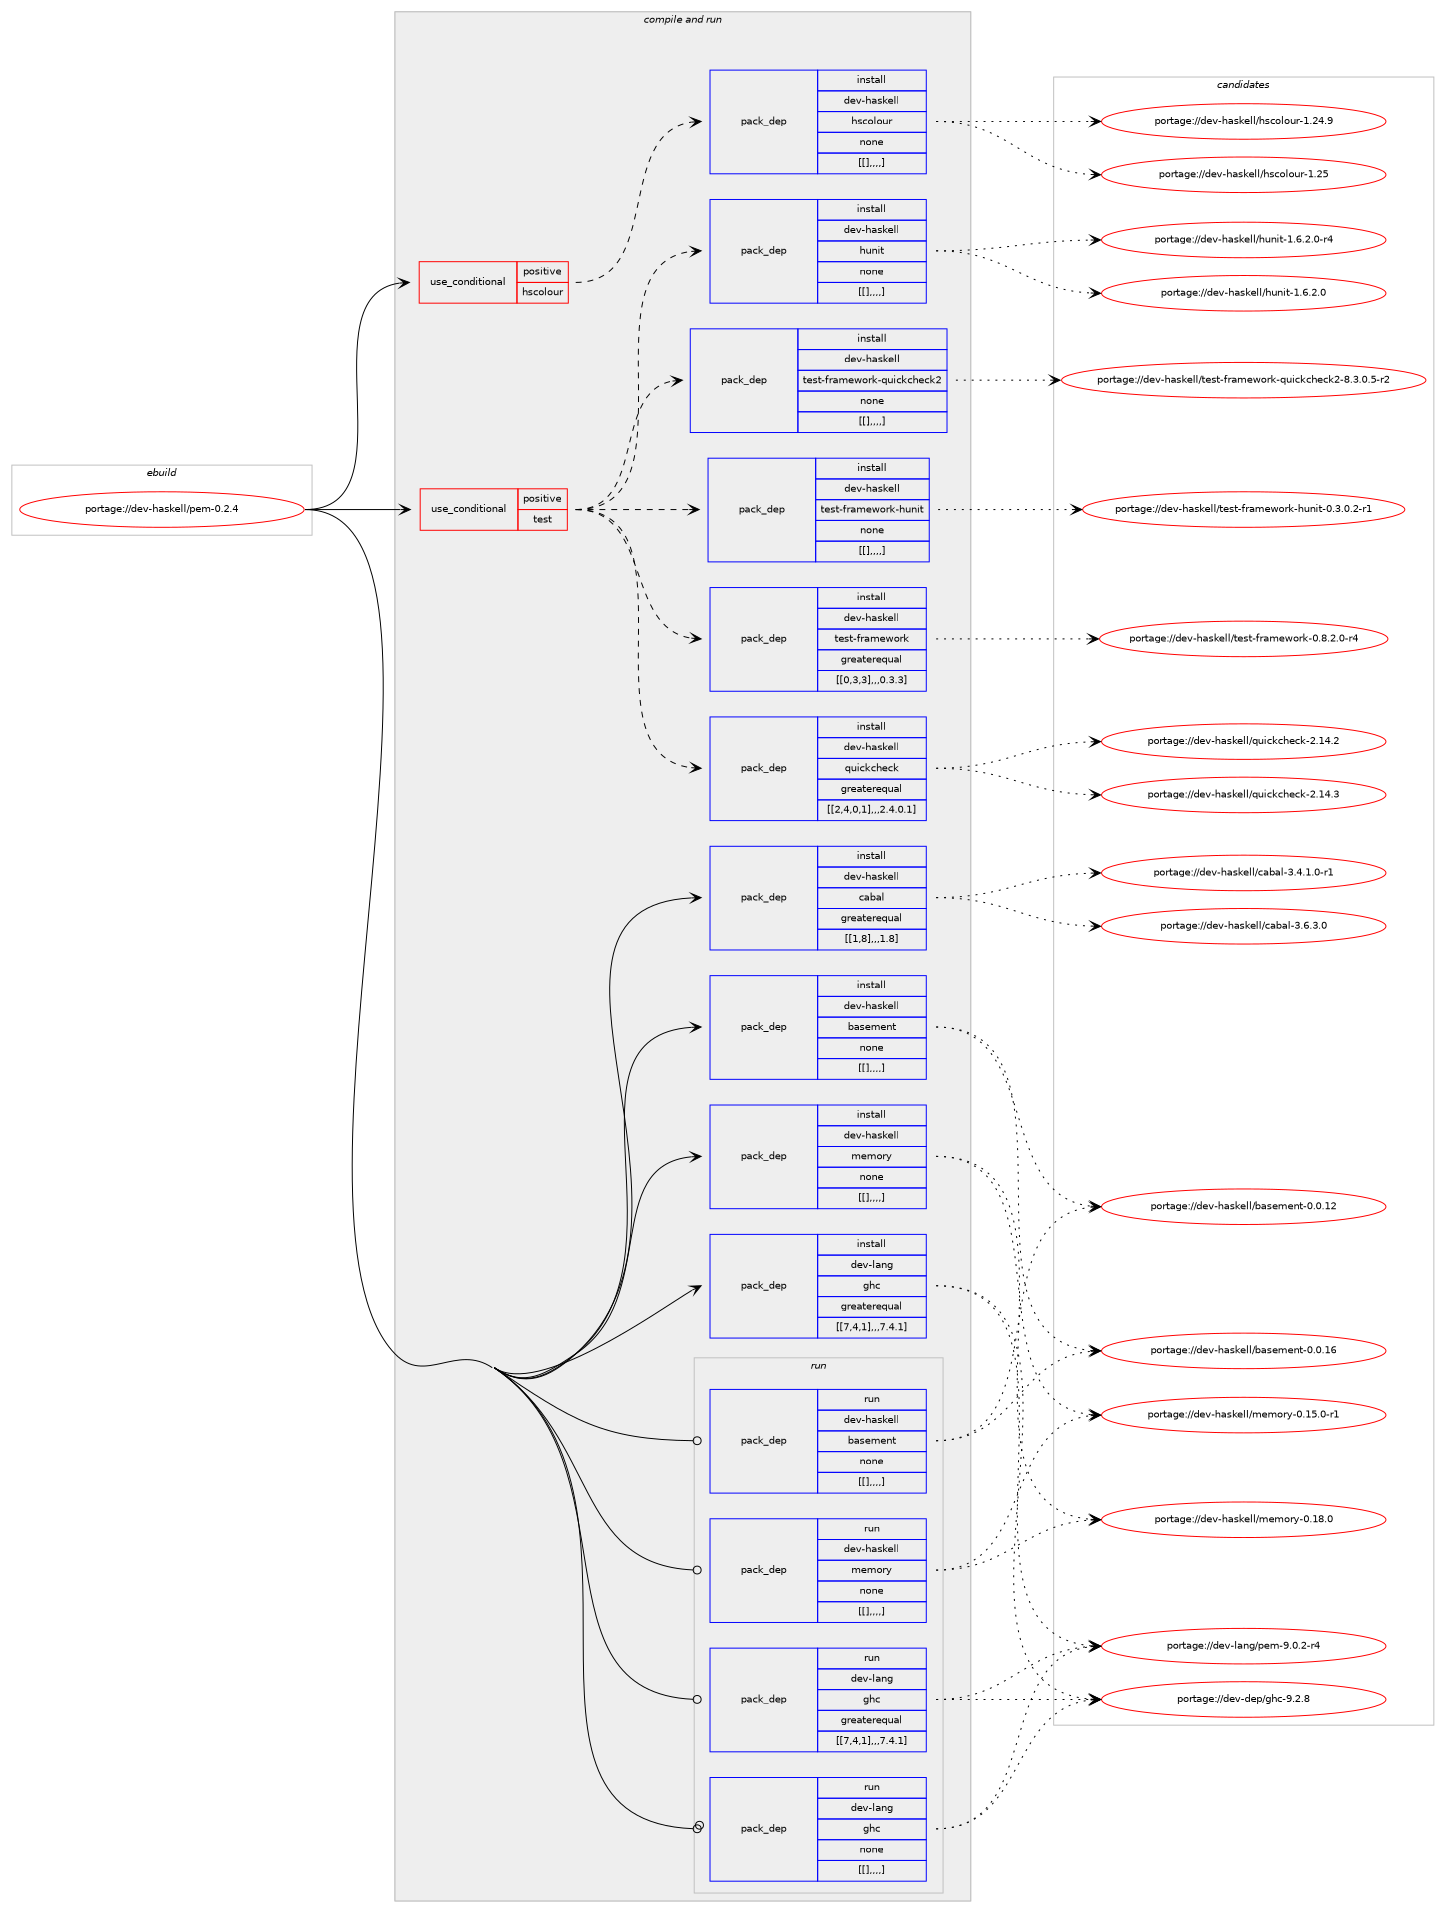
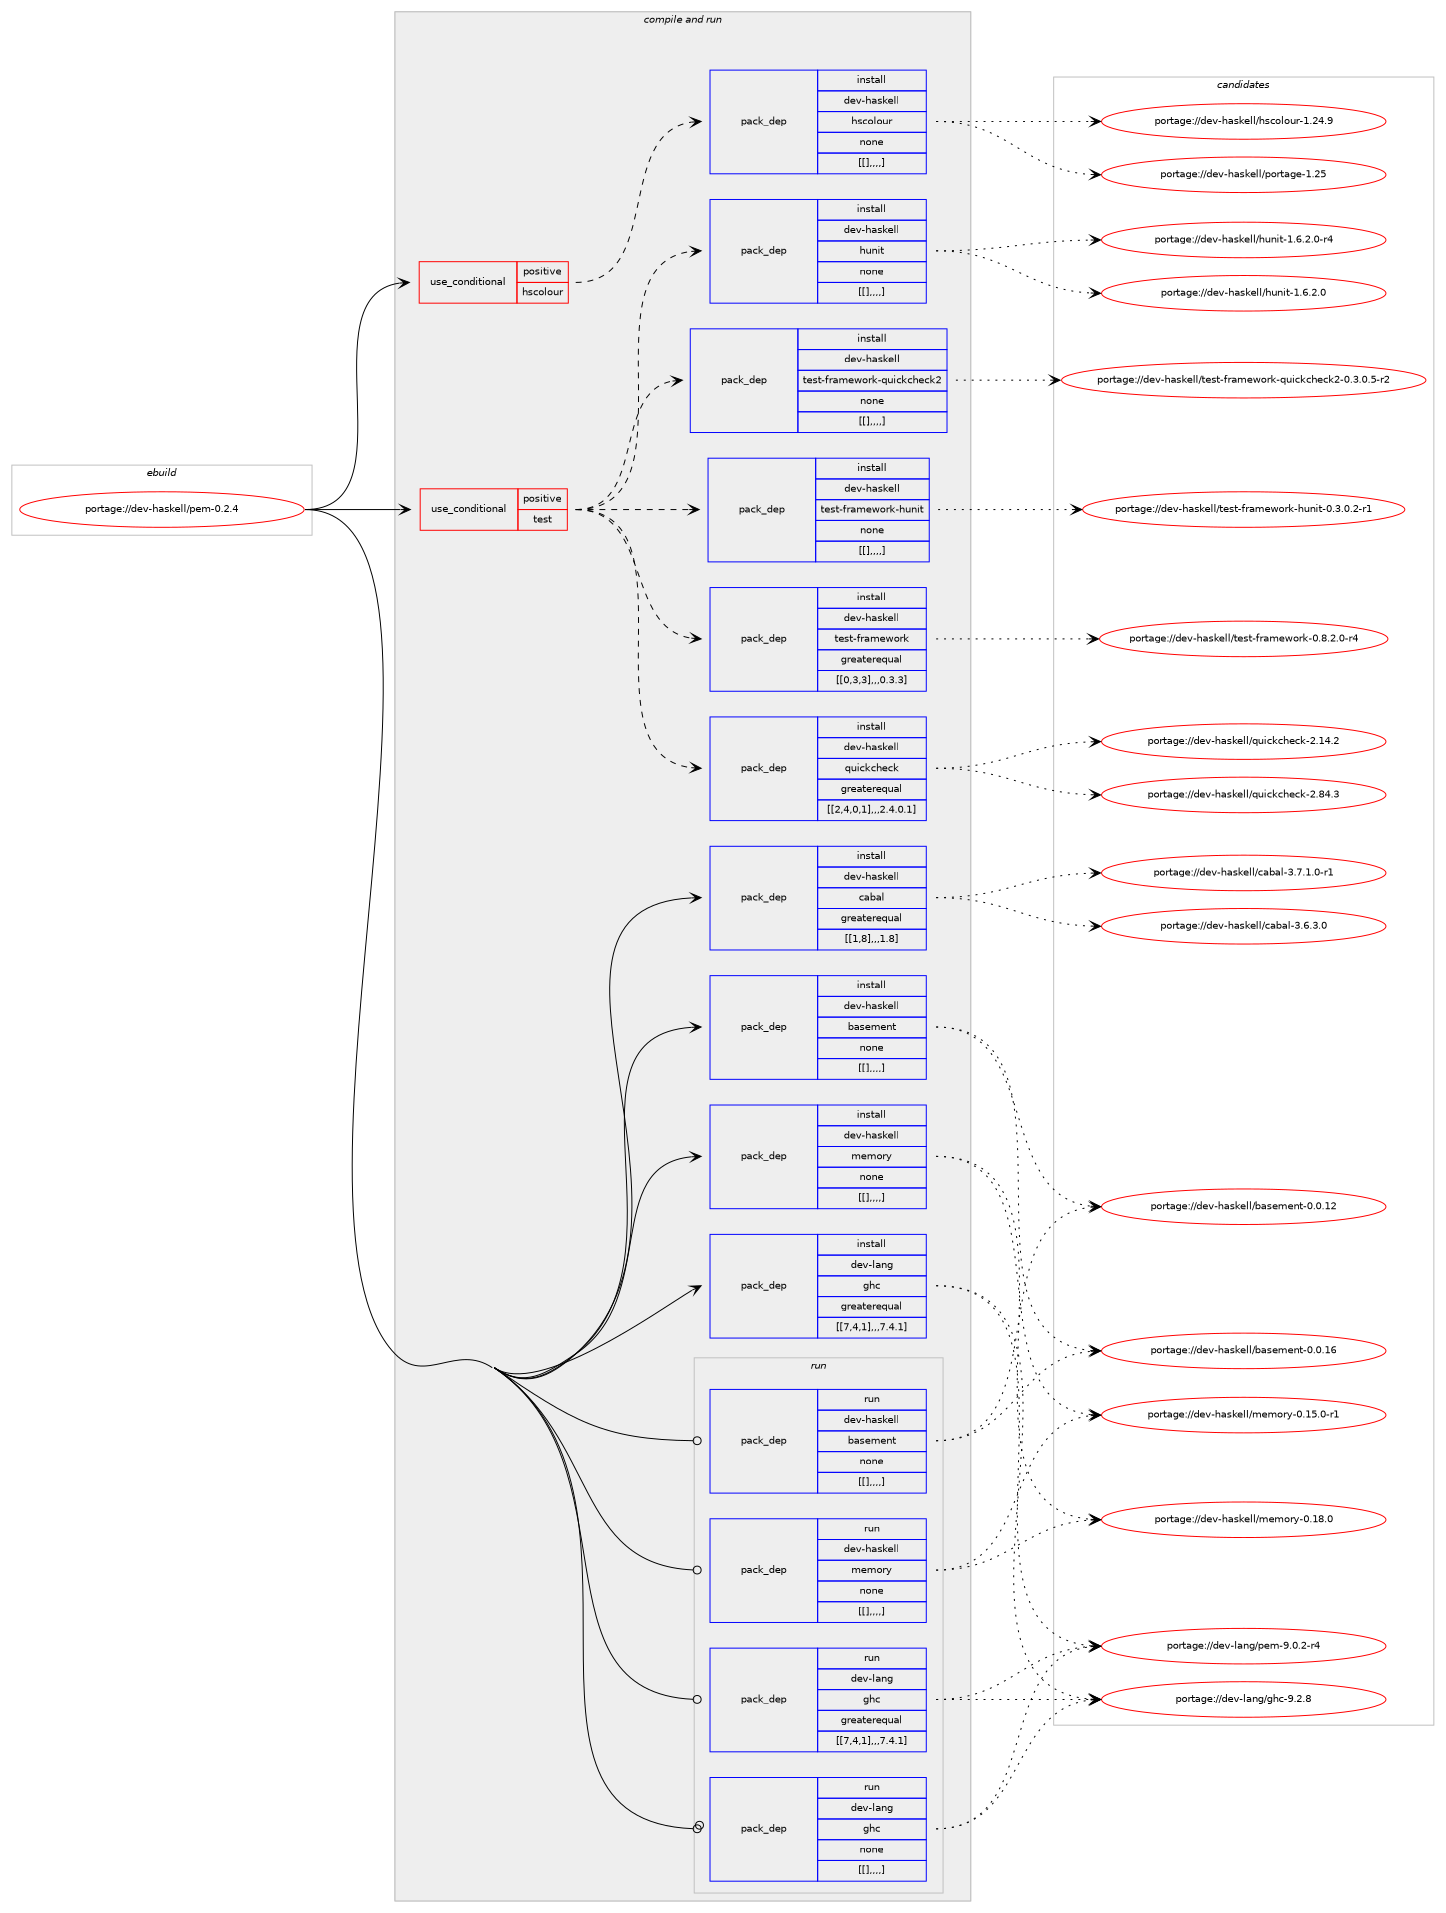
  digraph {
    compound=true
    concentrate=true
    fontname=Helvetica
    fontsize=10
    newrank=true
    rankdir=LR
    ranksep=1.5
    node [color=red fontname=Helvetica fontsize=10]
    edge [arrowhead=vee headport=w style=dotted tailport=e weight=100]
    n1 [label="portage://dev-haskell/pem-0.2.4" width=4]
    n2 [color=blue label=<<TABLE BORDER="0" CELLBORDER="1" CELLSPACING="0" CELLPADDING="4" WIDTH="220"><TR><TD ROWSPAN="6" CELLPADDING="30">pack_dep</TD></TR><TR><TD WIDTH="110">install</TD></TR><TR><TD>dev-haskell</TD></TR><TR><TD>hscolour</TD></TR><TR><TD>none</TD></TR><TR><TD>[[],,,,]</TD></TR></TABLE>> shape=none]
    n3 [label=<<TABLE BORDER="0" CELLBORDER="1" CELLSPACING="0" CELLPADDING="4"><TR><TD ROWSPAN="3" CELLPADDING="10">use_conditional</TD></TR><TR><TD>positive</TD></TR><TR><TD>hscolour</TD></TR></TABLE>> shape=none]
    n4 [color=blue label=<<TABLE BORDER="0" CELLBORDER="1" CELLSPACING="0" CELLPADDING="4" WIDTH="220"><TR><TD ROWSPAN="6" CELLPADDING="30">pack_dep</TD></TR><TR><TD WIDTH="110">install</TD></TR><TR><TD>dev-haskell</TD></TR><TR><TD>hunit</TD></TR><TR><TD>none</TD></TR><TR><TD>[[],,,,]</TD></TR></TABLE>> shape=none]
    n5 [color=blue label=<<TABLE BORDER="0" CELLBORDER="1" CELLSPACING="0" CELLPADDING="4" WIDTH="220"><TR><TD ROWSPAN="6" CELLPADDING="30">pack_dep</TD></TR><TR><TD WIDTH="110">install</TD></TR><TR><TD>dev-haskell</TD></TR><TR><TD>quickcheck</TD></TR><TR><TD>greaterequal</TD></TR><TR><TD>[[2,4,0,1],,,2.4.0.1]</TD></TR></TABLE>> shape=none]
    n6 [color=blue label=<<TABLE BORDER="0" CELLBORDER="1" CELLSPACING="0" CELLPADDING="4" WIDTH="220"><TR><TD ROWSPAN="6" CELLPADDING="30">pack_dep</TD></TR><TR><TD WIDTH="110">install</TD></TR><TR><TD>dev-haskell</TD></TR><TR><TD>test-framework</TD></TR><TR><TD>greaterequal</TD></TR><TR><TD>[[0,3,3],,,0.3.3]</TD></TR></TABLE>> shape=none]
    n7 [color=blue label=<<TABLE BORDER="0" CELLBORDER="1" CELLSPACING="0" CELLPADDING="4" WIDTH="220"><TR><TD ROWSPAN="6" CELLPADDING="30">pack_dep</TD></TR><TR><TD WIDTH="110">install</TD></TR><TR><TD>dev-haskell</TD></TR><TR><TD>test-framework-hunit</TD></TR><TR><TD>none</TD></TR><TR><TD>[[],,,,]</TD></TR></TABLE>> shape=none]
    n8 [color=blue label=<<TABLE BORDER="0" CELLBORDER="1" CELLSPACING="0" CELLPADDING="4" WIDTH="220"><TR><TD ROWSPAN="6" CELLPADDING="30">pack_dep</TD></TR><TR><TD WIDTH="110">install</TD></TR><TR><TD>dev-haskell</TD></TR><TR><TD>test-framework-quickcheck2</TD></TR><TR><TD>none</TD></TR><TR><TD>[[],,,,]</TD></TR></TABLE>> shape=none]
    n9 [label=<<TABLE BORDER="0" CELLBORDER="1" CELLSPACING="0" CELLPADDING="4"><TR><TD ROWSPAN="3" CELLPADDING="10">use_conditional</TD></TR><TR><TD>positive</TD></TR><TR><TD>test</TD></TR></TABLE>> shape=none]
    n10 [color=blue label=<<TABLE BORDER="0" CELLBORDER="1" CELLSPACING="0" CELLPADDING="4" WIDTH="220"><TR><TD ROWSPAN="6" CELLPADDING="30">pack_dep</TD></TR><TR><TD WIDTH="110">install</TD></TR><TR><TD>dev-haskell</TD></TR><TR><TD>basement</TD></TR><TR><TD>none</TD></TR><TR><TD>[[],,,,]</TD></TR></TABLE>> shape=none]
    n11 [color=blue label=<<TABLE BORDER="0" CELLBORDER="1" CELLSPACING="0" CELLPADDING="4" WIDTH="220"><TR><TD ROWSPAN="6" CELLPADDING="30">pack_dep</TD></TR><TR><TD WIDTH="110">install</TD></TR><TR><TD>dev-haskell</TD></TR><TR><TD>cabal</TD></TR><TR><TD>greaterequal</TD></TR><TR><TD>[[1,8],,,1.8]</TD></TR></TABLE>> shape=none]
    n12 [color=blue label=<<TABLE BORDER="0" CELLBORDER="1" CELLSPACING="0" CELLPADDING="4" WIDTH="220"><TR><TD ROWSPAN="6" CELLPADDING="30">pack_dep</TD></TR><TR><TD WIDTH="110">install</TD></TR><TR><TD>dev-haskell</TD></TR><TR><TD>memory</TD></TR><TR><TD>none</TD></TR><TR><TD>[[],,,,]</TD></TR></TABLE>> shape=none]
    n13 [color=blue label=<<TABLE BORDER="0" CELLBORDER="1" CELLSPACING="0" CELLPADDING="4" WIDTH="220"><TR><TD ROWSPAN="6" CELLPADDING="30">pack_dep</TD></TR><TR><TD WIDTH="110">install</TD></TR><TR><TD>dev-lang</TD></TR><TR><TD>ghc</TD></TR><TR><TD>greaterequal</TD></TR><TR><TD>[[7,4,1],,,7.4.1]</TD></TR></TABLE>> shape=none]
    n14 [color=blue label=<<TABLE BORDER="0" CELLBORDER="1" CELLSPACING="0" CELLPADDING="4" WIDTH="220"><TR><TD ROWSPAN="6" CELLPADDING="30">pack_dep</TD></TR><TR><TD WIDTH="110">run</TD></TR><TR><TD>dev-haskell</TD></TR><TR><TD>basement</TD></TR><TR><TD>none</TD></TR><TR><TD>[[],,,,]</TD></TR></TABLE>> shape=none]
    n15 [color=blue label=<<TABLE BORDER="0" CELLBORDER="1" CELLSPACING="0" CELLPADDING="4" WIDTH="220"><TR><TD ROWSPAN="6" CELLPADDING="30">pack_dep</TD></TR><TR><TD WIDTH="110">run</TD></TR><TR><TD>dev-haskell</TD></TR><TR><TD>memory</TD></TR><TR><TD>none</TD></TR><TR><TD>[[],,,,]</TD></TR></TABLE>> shape=none]
    n16 [color=blue label=<<TABLE BORDER="0" CELLBORDER="1" CELLSPACING="0" CELLPADDING="4" WIDTH="220"><TR><TD ROWSPAN="6" CELLPADDING="30">pack_dep</TD></TR><TR><TD WIDTH="110">run</TD></TR><TR><TD>dev-lang</TD></TR><TR><TD>ghc</TD></TR><TR><TD>greaterequal</TD></TR><TR><TD>[[7,4,1],,,7.4.1]</TD></TR></TABLE>> shape=none]
    n17 [color=blue label=<<TABLE BORDER="0" CELLBORDER="1" CELLSPACING="0" CELLPADDING="4" WIDTH="220"><TR><TD ROWSPAN="6" CELLPADDING="30">pack_dep</TD></TR><TR><TD WIDTH="110">run</TD></TR><TR><TD>dev-lang</TD></TR><TR><TD>ghc</TD></TR><TR><TD>none</TD></TR><TR><TD>[[],,,,]</TD></TR></TABLE>> shape=none]
    n18 [label="portage://dev-haskell/hunit-1.6.2.0-r4" width=4]
    n19 [label="portage://dev-haskell/hunit-1.6.2.0" width=4]
-   n20 [label="portage://dev-haskell/hscolour-1.25" width=4]
+   n20 [label="portage://dev-haskell/portage-1.25" width=4]
    n21 [label="portage://dev-haskell/hscolour-1.24.9" width=4]
-   n22 [label="portage://dev-haskell/quickcheck-2.14.3" width=4]
+   n22 [label="portage://dev-haskell/quickcheck-2.84.3" width=4]
    n23 [label="portage://dev-haskell/quickcheck-2.14.2" width=4]
    n24 [label="portage://dev-haskell/test-framework-0.8.2.0-r4" width=4]
    n25 [label="portage://dev-haskell/test-framework-hunit-0.3.0.2-r1" width=4]
-   n26 [label="portage://dev-haskell/test-framework-quickcheck2-8.3.0.5-r2" width=4]
+   n26 [label="portage://dev-haskell/test-framework-quickcheck2-0.3.0.5-r2" width=4]
    n27 [label="portage://dev-haskell/basement-0.0.16" width=4]
    n28 [label="portage://dev-haskell/basement-0.0.12" width=4]
    n29 [label="portage://dev-haskell/cabal-3.6.3.0" width=4]
-   n30 [label="portage://dev-haskell/cabal-3.4.1.0-r1" width=4]
+   n30 [label="portage://dev-haskell/cabal-3.7.1.0-r1" width=4]
    n31 [label="portage://dev-haskell/memory-0.18.0" width=4]
    n32 [label="portage://dev-haskell/memory-0.15.0-r1" width=4]
-   n33 [label="portage://dev-dep/ghc-9.2.8" width=4]
+   n33 [label="portage://dev-lang/ghc-9.2.8" width=4]
    n34 [label="portage://dev-lang/pem-9.0.2-r4" width=4]
    subgraph cluster_1 {
      color=gray
      label=<<i>ebuild</i>>
      n1
    }
    subgraph cluster_2 {
      color=gray
      label=<<i>dependencies</i>>
      subgraph cluster_3 {
        color=gray
        fillcolor="#eeeeee"
        label=<<i>compile</i>>
        style=filled
        subgraph sub_4 {
          color=gray
          fillcolor="#eeeeee"
          label=<<i>compile</i>>
          style=filled
          n3
          subgraph sub_5 {
            color=gray
            fillcolor="#eeeeee"
            label=<<i>compile</i>>
            style=filled
            n2
          }
        }
        subgraph sub_6 {
          color=gray
          fillcolor="#eeeeee"
          label=<<i>compile</i>>
          style=filled
          n9
          subgraph sub_7 {
            color=gray
            fillcolor="#eeeeee"
            label=<<i>compile</i>>
            style=filled
            n4
          }
          subgraph sub_8 {
            color=gray
            fillcolor="#eeeeee"
            label=<<i>compile</i>>
            style=filled
            n5
          }
          subgraph sub_9 {
            color=gray
            fillcolor="#eeeeee"
            label=<<i>compile</i>>
            style=filled
            n6
          }
          subgraph sub_10 {
            color=gray
            fillcolor="#eeeeee"
            label=<<i>compile</i>>
            style=filled
            n7
          }
          subgraph sub_11 {
            color=gray
            fillcolor="#eeeeee"
            label=<<i>compile</i>>
            style=filled
            n8
          }
        }
        subgraph sub_12 {
          color=gray
          fillcolor="#eeeeee"
          label=<<i>compile</i>>
          style=filled
          n10
        }
        subgraph sub_13 {
          color=gray
          fillcolor="#eeeeee"
          label=<<i>compile</i>>
          style=filled
          n11
        }
        subgraph sub_14 {
          color=gray
          fillcolor="#eeeeee"
          label=<<i>compile</i>>
          style=filled
          n12
        }
        subgraph sub_15 {
          color=gray
          fillcolor="#eeeeee"
          label=<<i>compile</i>>
          style=filled
          n13
        }
      }
      subgraph cluster_16 {
        color=gray
        fillcolor="#eeeeee"
        label=<<i>compile and run</i>>
        style=filled
      }
      subgraph cluster_17 {
        color=gray
        fillcolor="#eeeeee"
        label=<<i>run</i>>
        style=filled
        subgraph sub_18 {
          color=gray
          fillcolor="#eeeeee"
          label=<<i>run</i>>
          style=filled
          n14
        }
        subgraph sub_19 {
          color=gray
          fillcolor="#eeeeee"
          label=<<i>run</i>>
          style=filled
          n15
        }
        subgraph sub_20 {
          color=gray
          fillcolor="#eeeeee"
          label=<<i>run</i>>
          style=filled
          n16
        }
        subgraph sub_21 {
          color=gray
          fillcolor="#eeeeee"
          label=<<i>run</i>>
          style=filled
          n17
        }
      }
    }
    subgraph cluster_22 {
      color=gray
      label=<<i>candidates</i>>
      rank=same
      subgraph sub_23 {
        color=black
        label=<<i>candidates</i>>
        nodesep=1
        rank=same
        n18
        n19
      }
      subgraph sub_24 {
        color=black
        label=<<i>candidates</i>>
        nodesep=1
        rank=same
        n20
        n21
      }
      subgraph sub_25 {
        color=black
        label=<<i>candidates</i>>
        nodesep=1
        rank=same
        n22
        n23
      }
      subgraph sub_26 {
        color=black
        label=<<i>candidates</i>>
        nodesep=1
        rank=same
        n24
      }
      subgraph sub_27 {
        color=black
        label=<<i>candidates</i>>
        nodesep=1
        rank=same
        n25
      }
      subgraph sub_28 {
        color=black
        label=<<i>candidates</i>>
        nodesep=1
        rank=same
        n26
      }
      subgraph sub_29 {
        color=black
        label=<<i>candidates</i>>
        nodesep=1
        rank=same
        n27
        n28
      }
      subgraph sub_30 {
        color=black
        label=<<i>candidates</i>>
        nodesep=1
        rank=same
        n29
        n30
      }
      subgraph sub_31 {
        color=black
        label=<<i>candidates</i>>
        nodesep=1
        rank=same
        n31
        n32
      }
      subgraph sub_32 {
        color=black
        label=<<i>candidates</i>>
        nodesep=1
        rank=same
        n33
        n34
      }
      subgraph sub_33 {
        color=black
        label=<<i>candidates</i>>
        nodesep=1
        rank=same
        n27
        n28
      }
      subgraph sub_34 {
        color=black
        label=<<i>candidates</i>>
        nodesep=1
        rank=same
        n31
        n32
      }
      subgraph sub_35 {
        color=black
        label=<<i>candidates</i>>
        nodesep=1
        rank=same
        n33
        n34
      }
      subgraph sub_36 {
        color=black
        label=<<i>candidates</i>>
        nodesep=1
        rank=same
        n33
        n34
      }
    }
    n1 -> n3 [style=solid weight=20]
    n1 -> n9 [style=solid weight=20]
    n1 -> n10 [style=solid weight=20]
    n1 -> n11 [style=solid weight=20]
    n1 -> n12 [style=solid weight=20]
    n1 -> n13 [style=solid weight=20]
    n1 -> n14 [arrowhead=odot style=solid weight=20]
    n1 -> n15 [arrowhead=odot style=solid weight=20]
    n1 -> n16 [arrowhead=odot style=solid weight=20]
    n1 -> n17 [arrowhead=odot style=solid weight=20]
    n2 -> n20
    n2 -> n21
    n3 -> n2 [style=dashed weight=20]
    n4 -> n18
    n4 -> n19
    n5 -> n22
    n5 -> n23
    n6 -> n24
    n7 -> n25
    n8 -> n26
    n9 -> n4 [style=dashed weight=20]
    n9 -> n5 [style=dashed weight=20]
    n9 -> n6 [style=dashed weight=20]
    n9 -> n7 [style=dashed weight=20]
    n9 -> n8 [style=dashed weight=20]
    n10 -> n27
    n10 -> n28
    n11 -> n29
    n11 -> n30
    n12 -> n31
    n12 -> n32
    n13 -> n33
    n13 -> n34
    n14 -> n27
    n14 -> n28
    n15 -> n31
    n15 -> n32
    n16 -> n33
    n16 -> n34
    n17 -> n33
    n17 -> n34
  }
